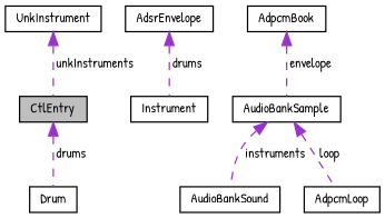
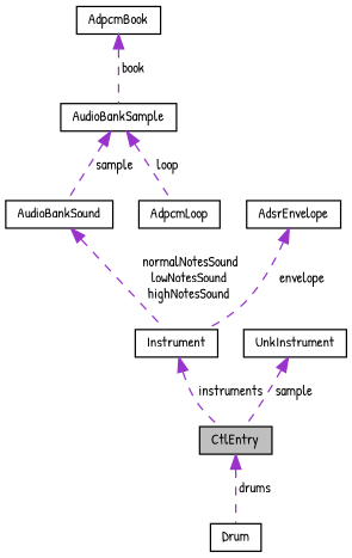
  digraph {
    fontname="Patrick Hand"
    node [color=black fillcolor=white fontname="Patrick Hand" fontsize=10 shape=record style=filled]
    edge [color=darkorchid3 dir=back fontname="Patrick Hand" fontsize=10 labelfontname=Helvetica labelfontsize=10 style=dashed]
    n1 [fillcolor=grey75 fontcolor=black height=0.2 label=CtlEntry width=0.4]
    n2 [height=0.2 label=Drum width=0.4]
    n3 [height=0.2 label=Instrument width=0.4]
    n4 [height=0.2 label=AudioBankSound width=0.4]
    n5 [height=0.2 label=AudioBankSample width=0.4]
    n6 [height=0.2 label=AdpcmLoop width=0.4]
    n7 [height=0.2 label=AdpcmBook width=0.4]
    n8 [height=0.2 label=AdsrEnvelope width=0.4]
    n9 [height=0.2 label=UnkInstrument width=0.4]
    n1 -> n2 [label=" drums"]
-   n5 -> n4 [label=" instruments"]
+   n3 -> n1 [label=" instruments"]
+   n4 -> n3 [label=" normalNotesSound\nlowNotesSound\nhighNotesSound"]
+   n5 -> n4 [label=" sample"]
    n5 -> n6 [label=" loop"]
-   n7 -> n5 [label=" envelope"]
-   n8 -> n3 [label=" drums"]
-   n9 -> n1 [label=" unkInstruments"]
+   n7 -> n5 [label=" book"]
+   n8 -> n3 [label=" envelope"]
+   n9 -> n1 [label=" sample"]
  }
